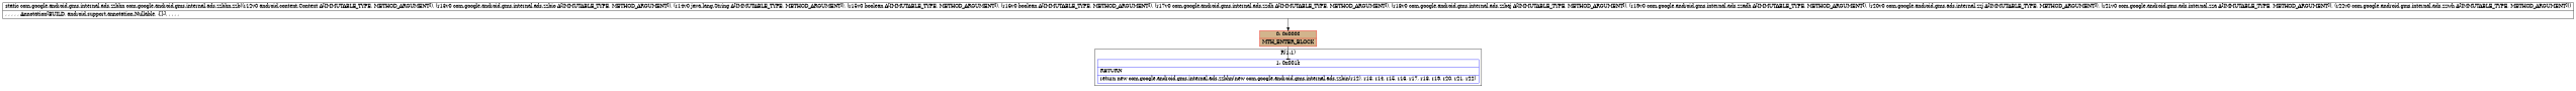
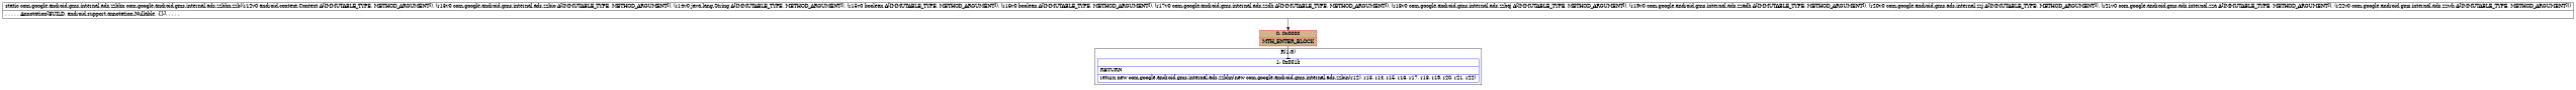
  digraph {
    node [shape=record style=filled fillcolor=white]
    n1 [color=blue label="{1\:\ 0x001b|RETURN\l|return new com.google.android.gms.internal.ads.zzbhn(new com.google.android.gms.internal.ads.zzbin(r12), r13, r14, r15, r16, r17, r18, r19, r20, r21, r22)\l}"]
    n2 [color=red label="{0\:\ 0x0000|MTH_ENTER_BLOCK\l}" fillcolor=tan]
    n3 [label="{static com.google.android.gms.internal.ads.zzbhn com.google.android.gms.internal.ads.zzbhn.zzb((r12v0 android.content.Context A[IMMUTABLE_TYPE, METHOD_ARGUMENT]), (r13v0 com.google.android.gms.internal.ads.zzbio A[IMMUTABLE_TYPE, METHOD_ARGUMENT]), (r14v0 java.lang.String A[IMMUTABLE_TYPE, METHOD_ARGUMENT]), (r15v0 boolean A[IMMUTABLE_TYPE, METHOD_ARGUMENT]), (r16v0 boolean A[IMMUTABLE_TYPE, METHOD_ARGUMENT]), (r17v0 com.google.android.gms.internal.ads.zzdh A[IMMUTABLE_TYPE, METHOD_ARGUMENT]), (r18v0 com.google.android.gms.internal.ads.zzbaj A[IMMUTABLE_TYPE, METHOD_ARGUMENT]), (r19v0 com.google.android.gms.internal.ads.zzadh A[IMMUTABLE_TYPE, METHOD_ARGUMENT]), (r20v0 com.google.android.gms.ads.internal.zzj A[IMMUTABLE_TYPE, METHOD_ARGUMENT]), (r21v0 com.google.android.gms.ads.internal.zza A[IMMUTABLE_TYPE, METHOD_ARGUMENT]), (r22v0 com.google.android.gms.internal.ads.zzwh A[IMMUTABLE_TYPE, METHOD_ARGUMENT]))  | , , , , , Annotation[BUILD, android.support.annotation.Nullable, \{\}], , , , , \l}"]
    subgraph cluster_1 {
-     label="R(1:1)"
+     label="R(1:9)"
      n1
    }
    n2 -> n1 [arrowhead=tee]
    n3 -> n2 [arrowhead=normal]
  }
